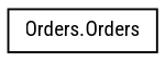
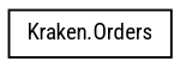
  digraph {
    rankdir=LR
    fontname="Roboto Condensed"
-   n1 [color=black fillcolor=white fontname="Roboto Condensed" fontsize=10 height=0.2 label="Orders.Orders" shape=record style=filled width=0.4]
+   n1 [color=black fillcolor=white fontname="Roboto Condensed" fontsize=10 height=0.2 label="Kraken.Orders" shape=record style=filled width=0.4]
  }
